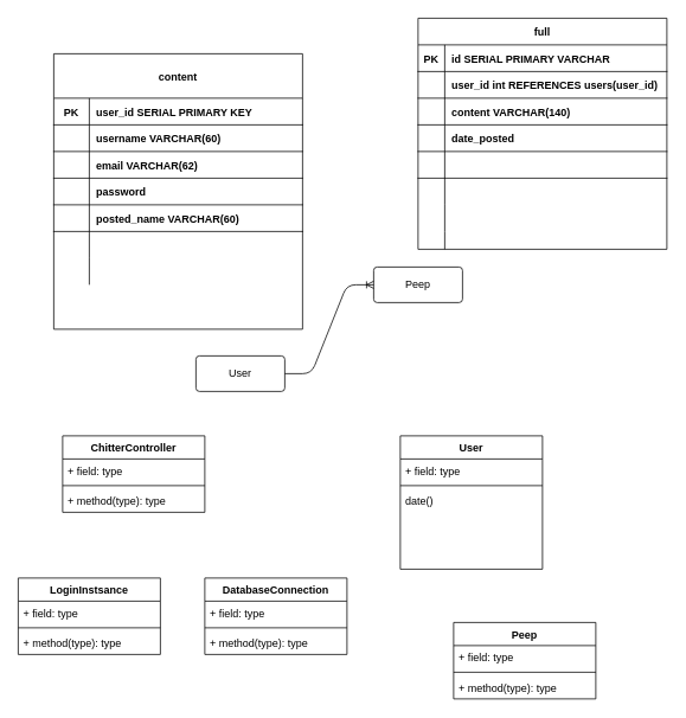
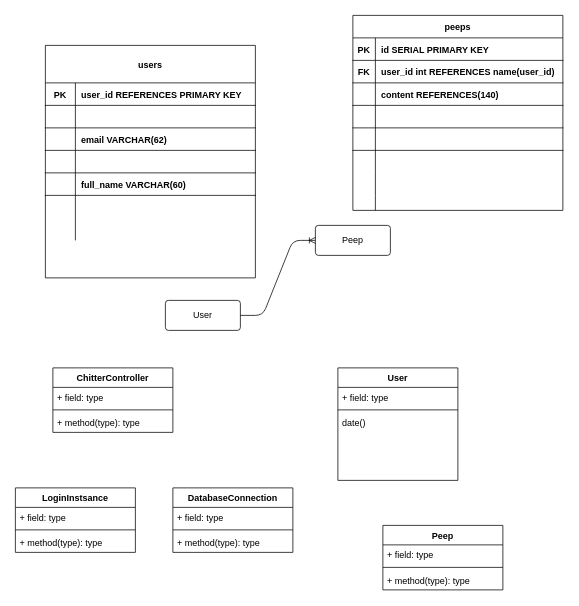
  <mxCell id="0" />
  <mxCell id="1" parent="0" />
  <mxCell id="2" value="User" style="rounded=1;arcSize=10;whiteSpace=wrap;html=1;align=center;" parent="1" vertex="1"><mxGeometry x="220" y="400" width="100" height="40" as="geometry" /></mxCell>
  <mxCell id="3" value="Peep" style="rounded=1;arcSize=10;whiteSpace=wrap;html=1;align=center;" parent="1" vertex="1"><mxGeometry x="420" y="300" width="100" height="40" as="geometry" /></mxCell>
  <mxCell id="4" value="" style="edgeStyle=entityRelationEdgeStyle;fontSize=12;html=1;endArrow=ERoneToMany;" parent="1" edge="1"><mxGeometry width="100" height="100" relative="1" as="geometry"><mxPoint x="320" y="420" as="sourcePoint" /><mxPoint x="420" y="320" as="targetPoint" /></mxGeometry></mxCell>
- <mxCell id="5" value="content" style="shape=table;startSize=50;container=1;collapsible=1;childLayout=tableLayout;fixedRows=1;rowLines=0;fontStyle=1;align=center;resizeLast=1;" parent="1" vertex="1"><mxGeometry x="60" y="60" width="280" height="310" as="geometry" /></mxCell>
+ <mxCell id="5" value="users" style="shape=table;startSize=50;container=1;collapsible=1;childLayout=tableLayout;fixedRows=1;rowLines=0;fontStyle=1;align=center;resizeLast=1;" parent="1" vertex="1"><mxGeometry x="60" y="60" width="280" height="310" as="geometry" /></mxCell>
  <mxCell id="6" value="" style="shape=partialRectangle;collapsible=0;dropTarget=0;pointerEvents=0;fillColor=none;top=0;left=0;bottom=1;right=0;points=[[0,0.5],[1,0.5]];portConstraint=eastwest;" parent="5" vertex="1"><mxGeometry y="50" width="280" height="30" as="geometry" /></mxCell>
  <mxCell id="7" value="PK" style="shape=partialRectangle;connectable=0;fillColor=none;top=0;left=0;bottom=0;right=0;fontStyle=1;overflow=hidden;" parent="6" vertex="1"><mxGeometry width="40" height="30" as="geometry"><mxRectangle width="40" height="30" as="alternateBounds" /></mxGeometry></mxCell>
- <mxCell id="8" value="user_id SERIAL PRIMARY KEY" style="shape=partialRectangle;connectable=0;fillColor=none;top=0;left=0;bottom=0;right=0;align=left;spacingLeft=6;fontStyle=1;overflow=hidden;" parent="6" vertex="1"><mxGeometry x="40" width="240" height="30" as="geometry"><mxRectangle width="240" height="30" as="alternateBounds" /></mxGeometry></mxCell>
+ <mxCell id="8" value="user_id REFERENCES PRIMARY KEY" style="shape=partialRectangle;connectable=0;fillColor=none;top=0;left=0;bottom=0;right=0;align=left;spacingLeft=6;fontStyle=1;overflow=hidden;" parent="6" vertex="1"><mxGeometry x="40" width="240" height="30" as="geometry"><mxRectangle width="240" height="30" as="alternateBounds" /></mxGeometry></mxCell>
  <mxCell id="9" value="" style="shape=partialRectangle;collapsible=0;dropTarget=0;pointerEvents=0;fillColor=none;top=0;left=0;bottom=1;right=0;points=[[0,0.5],[1,0.5]];portConstraint=eastwest;" parent="5" vertex="1"><mxGeometry y="80" width="280" height="30" as="geometry" /></mxCell>
  <mxCell id="10" value="" style="shape=partialRectangle;connectable=0;fillColor=none;top=0;left=0;bottom=0;right=0;fontStyle=1;overflow=hidden;" parent="9" vertex="1"><mxGeometry width="40" height="30" as="geometry"><mxRectangle width="40" height="30" as="alternateBounds" /></mxGeometry></mxCell>
- <mxCell id="11" value="username VARCHAR(60)" style="shape=partialRectangle;connectable=0;fillColor=none;top=0;left=0;bottom=0;right=0;align=left;spacingLeft=6;fontStyle=1;overflow=hidden;" parent="9" vertex="1"><mxGeometry x="40" width="240" height="30" as="geometry"><mxRectangle width="240" height="30" as="alternateBounds" /></mxGeometry></mxCell>
  <mxCell id="12" value="" style="shape=partialRectangle;collapsible=0;dropTarget=0;pointerEvents=0;fillColor=none;top=0;left=0;bottom=1;right=0;points=[[0,0.5],[1,0.5]];portConstraint=eastwest;" parent="5" vertex="1"><mxGeometry y="110" width="280" height="30" as="geometry" /></mxCell>
  <mxCell id="13" value="" style="shape=partialRectangle;connectable=0;fillColor=none;top=0;left=0;bottom=0;right=0;fontStyle=1;overflow=hidden;" parent="12" vertex="1"><mxGeometry width="40" height="30" as="geometry"><mxRectangle width="40" height="30" as="alternateBounds" /></mxGeometry></mxCell>
  <mxCell id="14" value="email VARCHAR(62)" style="shape=partialRectangle;connectable=0;fillColor=none;top=0;left=0;bottom=0;right=0;align=left;spacingLeft=6;fontStyle=1;overflow=hidden;" parent="12" vertex="1"><mxGeometry x="40" width="240" height="30" as="geometry"><mxRectangle width="240" height="30" as="alternateBounds" /></mxGeometry></mxCell>
  <mxCell id="15" value="" style="shape=partialRectangle;collapsible=0;dropTarget=0;pointerEvents=0;fillColor=none;top=0;left=0;bottom=1;right=0;points=[[0,0.5],[1,0.5]];portConstraint=eastwest;" parent="5" vertex="1"><mxGeometry y="140" width="280" height="30" as="geometry" /></mxCell>
  <mxCell id="16" value="" style="shape=partialRectangle;connectable=0;fillColor=none;top=0;left=0;bottom=0;right=0;fontStyle=1;overflow=hidden;" parent="15" vertex="1"><mxGeometry width="40" height="30" as="geometry"><mxRectangle width="40" height="30" as="alternateBounds" /></mxGeometry></mxCell>
- <mxCell id="17" value="password" style="shape=partialRectangle;connectable=0;fillColor=none;top=0;left=0;bottom=0;right=0;align=left;spacingLeft=6;fontStyle=1;overflow=hidden;" parent="15" vertex="1"><mxGeometry x="40" width="240" height="30" as="geometry"><mxRectangle width="240" height="30" as="alternateBounds" /></mxGeometry></mxCell>
  <mxCell id="18" value="" style="shape=partialRectangle;collapsible=0;dropTarget=0;pointerEvents=0;fillColor=none;top=0;left=0;bottom=1;right=0;points=[[0,0.5],[1,0.5]];portConstraint=eastwest;" parent="5" vertex="1"><mxGeometry y="170" width="280" height="30" as="geometry" /></mxCell>
  <mxCell id="19" value="" style="shape=partialRectangle;connectable=0;fillColor=none;top=0;left=0;bottom=0;right=0;fontStyle=1;overflow=hidden;" parent="18" vertex="1"><mxGeometry width="40" height="30" as="geometry"><mxRectangle width="40" height="30" as="alternateBounds" /></mxGeometry></mxCell>
- <mxCell id="20" value="posted_name VARCHAR(60)" style="shape=partialRectangle;connectable=0;fillColor=none;top=0;left=0;bottom=0;right=0;align=left;spacingLeft=6;fontStyle=1;overflow=hidden;" parent="18" vertex="1"><mxGeometry x="40" width="240" height="30" as="geometry"><mxRectangle width="240" height="30" as="alternateBounds" /></mxGeometry></mxCell>
+ <mxCell id="20" value="full_name VARCHAR(60)" style="shape=partialRectangle;connectable=0;fillColor=none;top=0;left=0;bottom=0;right=0;align=left;spacingLeft=6;fontStyle=1;overflow=hidden;" parent="18" vertex="1"><mxGeometry x="40" width="240" height="30" as="geometry"><mxRectangle width="240" height="30" as="alternateBounds" /></mxGeometry></mxCell>
  <mxCell id="21" value="" style="shape=partialRectangle;collapsible=0;dropTarget=0;pointerEvents=0;fillColor=none;top=0;left=0;bottom=0;right=0;points=[[0,0.5],[1,0.5]];portConstraint=eastwest;" parent="5" vertex="1"><mxGeometry y="200" width="280" height="30" as="geometry" /></mxCell>
  <mxCell id="22" value="" style="shape=partialRectangle;connectable=0;fillColor=none;top=0;left=0;bottom=0;right=0;editable=1;overflow=hidden;" parent="21" vertex="1"><mxGeometry width="40" height="30" as="geometry"><mxRectangle width="40" height="30" as="alternateBounds" /></mxGeometry></mxCell>
  <mxCell id="23" value="" style="shape=partialRectangle;connectable=0;fillColor=none;top=0;left=0;bottom=0;right=0;align=left;spacingLeft=6;overflow=hidden;" parent="21" vertex="1"><mxGeometry x="40" width="240" height="30" as="geometry"><mxRectangle width="240" height="30" as="alternateBounds" /></mxGeometry></mxCell>
  <mxCell id="24" value="" style="shape=partialRectangle;collapsible=0;dropTarget=0;pointerEvents=0;fillColor=none;top=0;left=0;bottom=0;right=0;points=[[0,0.5],[1,0.5]];portConstraint=eastwest;" parent="5" vertex="1"><mxGeometry y="230" width="280" height="30" as="geometry" /></mxCell>
  <mxCell id="25" value="" style="shape=partialRectangle;connectable=0;fillColor=none;top=0;left=0;bottom=0;right=0;editable=1;overflow=hidden;" parent="24" vertex="1"><mxGeometry width="40" height="30" as="geometry"><mxRectangle width="40" height="30" as="alternateBounds" /></mxGeometry></mxCell>
  <mxCell id="26" value="" style="shape=partialRectangle;connectable=0;fillColor=none;top=0;left=0;bottom=0;right=0;align=left;spacingLeft=6;overflow=hidden;" parent="24" vertex="1"><mxGeometry x="40" width="240" height="30" as="geometry"><mxRectangle width="240" height="30" as="alternateBounds" /></mxGeometry></mxCell>
- <mxCell id="27" value="full" style="shape=table;startSize=30;container=1;collapsible=1;childLayout=tableLayout;fixedRows=1;rowLines=0;fontStyle=1;align=center;resizeLast=1;" parent="1" vertex="1"><mxGeometry x="470" y="20" width="280" height="260" as="geometry"><mxRectangle x="510" y="140" width="70" height="30" as="alternateBounds" /></mxGeometry></mxCell>
+ <mxCell id="27" value="peeps" style="shape=table;startSize=30;container=1;collapsible=1;childLayout=tableLayout;fixedRows=1;rowLines=0;fontStyle=1;align=center;resizeLast=1;" parent="1" vertex="1"><mxGeometry x="470" y="20" width="280" height="260" as="geometry"><mxRectangle x="510" y="140" width="70" height="30" as="alternateBounds" /></mxGeometry></mxCell>
  <mxCell id="28" value="" style="shape=partialRectangle;collapsible=0;dropTarget=0;pointerEvents=0;fillColor=none;top=0;left=0;bottom=1;right=0;points=[[0,0.5],[1,0.5]];portConstraint=eastwest;" parent="27" vertex="1"><mxGeometry y="30" width="280" height="30" as="geometry" /></mxCell>
  <mxCell id="29" value="PK" style="shape=partialRectangle;connectable=0;fillColor=none;top=0;left=0;bottom=0;right=0;fontStyle=1;overflow=hidden;" parent="28" vertex="1"><mxGeometry width="30" height="30" as="geometry"><mxRectangle width="30" height="30" as="alternateBounds" /></mxGeometry></mxCell>
- <mxCell id="30" value="id SERIAL PRIMARY VARCHAR" style="shape=partialRectangle;connectable=0;fillColor=none;top=0;left=0;bottom=0;right=0;align=left;spacingLeft=6;fontStyle=1;overflow=hidden;" parent="28" vertex="1"><mxGeometry x="30" width="250" height="30" as="geometry"><mxRectangle width="250" height="30" as="alternateBounds" /></mxGeometry></mxCell>
+ <mxCell id="30" value="id SERIAL PRIMARY KEY" style="shape=partialRectangle;connectable=0;fillColor=none;top=0;left=0;bottom=0;right=0;align=left;spacingLeft=6;fontStyle=1;overflow=hidden;" parent="28" vertex="1"><mxGeometry x="30" width="250" height="30" as="geometry"><mxRectangle width="250" height="30" as="alternateBounds" /></mxGeometry></mxCell>
  <mxCell id="31" value="" style="shape=partialRectangle;collapsible=0;dropTarget=0;pointerEvents=0;fillColor=none;top=0;left=0;bottom=1;right=0;points=[[0,0.5],[1,0.5]];portConstraint=eastwest;" parent="27" vertex="1"><mxGeometry y="60" width="280" height="30" as="geometry" /></mxCell>
- <mxCell id="33" value="user_id int REFERENCES users(user_id)" style="shape=partialRectangle;connectable=0;fillColor=none;top=0;left=0;bottom=0;right=0;align=left;spacingLeft=6;fontStyle=1;overflow=hidden;" parent="31" vertex="1"><mxGeometry x="30" width="250" height="30" as="geometry"><mxRectangle width="250" height="30" as="alternateBounds" /></mxGeometry></mxCell>
+ <mxCell id="32" value="FK" style="shape=partialRectangle;connectable=0;fillColor=none;top=0;left=0;bottom=0;right=0;fontStyle=1;overflow=hidden;" parent="31" vertex="1"><mxGeometry width="30" height="30" as="geometry"><mxRectangle width="30" height="30" as="alternateBounds" /></mxGeometry></mxCell>
+ <mxCell id="33" value="user_id int REFERENCES name(user_id)" style="shape=partialRectangle;connectable=0;fillColor=none;top=0;left=0;bottom=0;right=0;align=left;spacingLeft=6;fontStyle=1;overflow=hidden;" parent="31" vertex="1"><mxGeometry x="30" width="250" height="30" as="geometry"><mxRectangle width="250" height="30" as="alternateBounds" /></mxGeometry></mxCell>
  <mxCell id="34" value="" style="shape=partialRectangle;collapsible=0;dropTarget=0;pointerEvents=0;fillColor=none;top=0;left=0;bottom=1;right=0;points=[[0,0.5],[1,0.5]];portConstraint=eastwest;" parent="27" vertex="1"><mxGeometry y="90" width="280" height="30" as="geometry" /></mxCell>
  <mxCell id="35" value="" style="shape=partialRectangle;connectable=0;fillColor=none;top=0;left=0;bottom=0;right=0;fontStyle=1;overflow=hidden;" parent="34" vertex="1"><mxGeometry width="30" height="30" as="geometry"><mxRectangle width="30" height="30" as="alternateBounds" /></mxGeometry></mxCell>
- <mxCell id="36" value="content VARCHAR(140)" style="shape=partialRectangle;connectable=0;fillColor=none;top=0;left=0;bottom=0;right=0;align=left;spacingLeft=6;fontStyle=1;overflow=hidden;" parent="34" vertex="1"><mxGeometry x="30" width="250" height="30" as="geometry"><mxRectangle width="250" height="30" as="alternateBounds" /></mxGeometry></mxCell>
+ <mxCell id="36" value="content REFERENCES(140)" style="shape=partialRectangle;connectable=0;fillColor=none;top=0;left=0;bottom=0;right=0;align=left;spacingLeft=6;fontStyle=1;overflow=hidden;" parent="34" vertex="1"><mxGeometry x="30" width="250" height="30" as="geometry"><mxRectangle width="250" height="30" as="alternateBounds" /></mxGeometry></mxCell>
  <mxCell id="37" value="" style="shape=partialRectangle;collapsible=0;dropTarget=0;pointerEvents=0;fillColor=none;top=0;left=0;bottom=1;right=0;points=[[0,0.5],[1,0.5]];portConstraint=eastwest;" parent="27" vertex="1"><mxGeometry y="120" width="280" height="30" as="geometry" /></mxCell>
  <mxCell id="38" value="" style="shape=partialRectangle;connectable=0;fillColor=none;top=0;left=0;bottom=0;right=0;fontStyle=1;overflow=hidden;" parent="37" vertex="1"><mxGeometry width="30" height="30" as="geometry"><mxRectangle width="30" height="30" as="alternateBounds" /></mxGeometry></mxCell>
- <mxCell id="39" value="date_posted" style="shape=partialRectangle;connectable=0;fillColor=none;top=0;left=0;bottom=0;right=0;align=left;spacingLeft=6;fontStyle=1;overflow=hidden;" parent="37" vertex="1"><mxGeometry x="30" width="250" height="30" as="geometry"><mxRectangle width="250" height="30" as="alternateBounds" /></mxGeometry></mxCell>
  <mxCell id="40" value="" style="shape=partialRectangle;collapsible=0;dropTarget=0;pointerEvents=0;fillColor=none;top=0;left=0;bottom=1;right=0;points=[[0,0.5],[1,0.5]];portConstraint=eastwest;" parent="27" vertex="1"><mxGeometry y="150" width="280" height="30" as="geometry" /></mxCell>
  <mxCell id="41" value="" style="shape=partialRectangle;connectable=0;fillColor=none;top=0;left=0;bottom=0;right=0;fontStyle=1;overflow=hidden;" parent="40" vertex="1"><mxGeometry width="30" height="30" as="geometry"><mxRectangle width="30" height="30" as="alternateBounds" /></mxGeometry></mxCell>
  <mxCell id="42" value="" style="shape=partialRectangle;collapsible=0;dropTarget=0;pointerEvents=0;fillColor=none;top=0;left=0;bottom=0;right=0;points=[[0,0.5],[1,0.5]];portConstraint=eastwest;" parent="27" vertex="1"><mxGeometry y="180" width="280" height="30" as="geometry" /></mxCell>
  <mxCell id="43" value="" style="shape=partialRectangle;connectable=0;fillColor=none;top=0;left=0;bottom=0;right=0;editable=1;overflow=hidden;" parent="42" vertex="1"><mxGeometry width="30" height="30" as="geometry"><mxRectangle width="30" height="30" as="alternateBounds" /></mxGeometry></mxCell>
  <mxCell id="44" value="" style="shape=partialRectangle;connectable=0;fillColor=none;top=0;left=0;bottom=0;right=0;align=left;spacingLeft=6;overflow=hidden;fontStyle=1" parent="42" vertex="1"><mxGeometry x="30" width="250" height="30" as="geometry"><mxRectangle width="250" height="30" as="alternateBounds" /></mxGeometry></mxCell>
  <mxCell id="45" value="" style="shape=partialRectangle;collapsible=0;dropTarget=0;pointerEvents=0;fillColor=none;top=0;left=0;bottom=0;right=0;points=[[0,0.5],[1,0.5]];portConstraint=eastwest;" parent="27" vertex="1"><mxGeometry y="210" width="280" height="30" as="geometry" /></mxCell>
  <mxCell id="46" value="" style="shape=partialRectangle;connectable=0;fillColor=none;top=0;left=0;bottom=0;right=0;editable=1;overflow=hidden;" parent="45" vertex="1"><mxGeometry width="30" height="30" as="geometry"><mxRectangle width="30" height="30" as="alternateBounds" /></mxGeometry></mxCell>
  <mxCell id="47" value="" style="shape=partialRectangle;connectable=0;fillColor=none;top=0;left=0;bottom=0;right=0;align=left;spacingLeft=6;overflow=hidden;" parent="45" vertex="1"><mxGeometry x="30" width="250" height="30" as="geometry"><mxRectangle width="250" height="30" as="alternateBounds" /></mxGeometry></mxCell>
  <mxCell id="48" value="" style="shape=partialRectangle;collapsible=0;dropTarget=0;pointerEvents=0;fillColor=none;top=0;left=0;bottom=0;right=0;points=[[0,0.5],[1,0.5]];portConstraint=eastwest;" parent="27" vertex="1"><mxGeometry y="240" width="280" height="20" as="geometry" /></mxCell>
  <mxCell id="49" value="" style="shape=partialRectangle;connectable=0;fillColor=none;top=0;left=0;bottom=0;right=0;editable=1;overflow=hidden;" parent="48" vertex="1"><mxGeometry width="30" height="20" as="geometry"><mxRectangle width="30" height="20" as="alternateBounds" /></mxGeometry></mxCell>
  <mxCell id="50" value="" style="shape=partialRectangle;connectable=0;fillColor=none;top=0;left=0;bottom=0;right=0;align=left;spacingLeft=6;overflow=hidden;" parent="48" vertex="1"><mxGeometry x="30" width="250" height="20" as="geometry"><mxRectangle width="250" height="20" as="alternateBounds" /></mxGeometry></mxCell>
  <mxCell id="51" value="ChitterController" style="swimlane;fontStyle=1;align=center;verticalAlign=top;childLayout=stackLayout;horizontal=1;startSize=26;horizontalStack=0;resizeParent=1;resizeParentMax=0;resizeLast=0;collapsible=1;marginBottom=0;" parent="1" vertex="1"><mxGeometry x="70" y="490" width="160" height="86" as="geometry" /></mxCell>
  <mxCell id="52" value="+ field: type" style="text;strokeColor=none;fillColor=none;align=left;verticalAlign=top;spacingLeft=4;spacingRight=4;overflow=hidden;rotatable=0;points=[[0,0.5],[1,0.5]];portConstraint=eastwest;" parent="51" vertex="1"><mxGeometry y="26" width="160" height="26" as="geometry" /></mxCell>
  <mxCell id="53" value="" style="line;strokeWidth=1;fillColor=none;align=left;verticalAlign=middle;spacingTop=-1;spacingLeft=3;spacingRight=3;rotatable=0;labelPosition=right;points=[];portConstraint=eastwest;" parent="51" vertex="1"><mxGeometry y="52" width="160" height="8" as="geometry" /></mxCell>
  <mxCell id="54" value="+ method(type): type" style="text;strokeColor=none;fillColor=none;align=left;verticalAlign=top;spacingLeft=4;spacingRight=4;overflow=hidden;rotatable=0;points=[[0,0.5],[1,0.5]];portConstraint=eastwest;" parent="51" vertex="1"><mxGeometry y="60" width="160" height="26" as="geometry" /></mxCell>
  <mxCell id="55" value="User" style="swimlane;fontStyle=1;align=center;verticalAlign=top;childLayout=stackLayout;horizontal=1;startSize=26;horizontalStack=0;resizeParent=1;resizeParentMax=0;resizeLast=0;collapsible=1;marginBottom=0;" parent="1" vertex="1"><mxGeometry x="450" y="490" width="160" height="150" as="geometry" /></mxCell>
  <mxCell id="56" value="+ field: type" style="text;strokeColor=none;fillColor=none;align=left;verticalAlign=top;spacingLeft=4;spacingRight=4;overflow=hidden;rotatable=0;points=[[0,0.5],[1,0.5]];portConstraint=eastwest;" parent="55" vertex="1"><mxGeometry y="26" width="160" height="26" as="geometry" /></mxCell>
  <mxCell id="57" value="" style="line;strokeWidth=1;fillColor=none;align=left;verticalAlign=middle;spacingTop=-1;spacingLeft=3;spacingRight=3;rotatable=0;labelPosition=right;points=[];portConstraint=eastwest;" parent="55" vertex="1"><mxGeometry y="52" width="160" height="8" as="geometry" /></mxCell>
  <mxCell id="58" value="date()&#10;" style="text;strokeColor=none;fillColor=none;align=left;verticalAlign=top;spacingLeft=4;spacingRight=4;overflow=hidden;rotatable=0;points=[[0,0.5],[1,0.5]];portConstraint=eastwest;" parent="55" vertex="1"><mxGeometry y="60" width="160" height="90" as="geometry" /></mxCell>
  <mxCell id="59" value="LoginInstsance" style="swimlane;fontStyle=1;align=center;verticalAlign=top;childLayout=stackLayout;horizontal=1;startSize=26;horizontalStack=0;resizeParent=1;resizeParentMax=0;resizeLast=0;collapsible=1;marginBottom=0;" parent="1" vertex="1"><mxGeometry x="20" y="650" width="160" height="86" as="geometry" /></mxCell>
  <mxCell id="60" value="+ field: type" style="text;strokeColor=none;fillColor=none;align=left;verticalAlign=top;spacingLeft=4;spacingRight=4;overflow=hidden;rotatable=0;points=[[0,0.5],[1,0.5]];portConstraint=eastwest;" parent="59" vertex="1"><mxGeometry y="26" width="160" height="26" as="geometry" /></mxCell>
  <mxCell id="61" value="" style="line;strokeWidth=1;fillColor=none;align=left;verticalAlign=middle;spacingTop=-1;spacingLeft=3;spacingRight=3;rotatable=0;labelPosition=right;points=[];portConstraint=eastwest;" parent="59" vertex="1"><mxGeometry y="52" width="160" height="8" as="geometry" /></mxCell>
  <mxCell id="62" value="+ method(type): type" style="text;strokeColor=none;fillColor=none;align=left;verticalAlign=top;spacingLeft=4;spacingRight=4;overflow=hidden;rotatable=0;points=[[0,0.5],[1,0.5]];portConstraint=eastwest;" parent="59" vertex="1"><mxGeometry y="60" width="160" height="26" as="geometry" /></mxCell>
  <mxCell id="63" value="Peep" style="swimlane;fontStyle=1;align=center;verticalAlign=top;childLayout=stackLayout;horizontal=1;startSize=26;horizontalStack=0;resizeParent=1;resizeParentMax=0;resizeLast=0;collapsible=1;marginBottom=0;" parent="1" vertex="1"><mxGeometry x="510" y="700" width="160" height="86" as="geometry" /></mxCell>
  <mxCell id="64" value="+ field: type" style="text;strokeColor=none;fillColor=none;align=left;verticalAlign=top;spacingLeft=4;spacingRight=4;overflow=hidden;rotatable=0;points=[[0,0.5],[1,0.5]];portConstraint=eastwest;" parent="63" vertex="1"><mxGeometry y="26" width="160" height="26" as="geometry" /></mxCell>
  <mxCell id="65" value="" style="line;strokeWidth=1;fillColor=none;align=left;verticalAlign=middle;spacingTop=-1;spacingLeft=3;spacingRight=3;rotatable=0;labelPosition=right;points=[];portConstraint=eastwest;" parent="63" vertex="1"><mxGeometry y="52" width="160" height="8" as="geometry" /></mxCell>
  <mxCell id="66" value="+ method(type): type" style="text;strokeColor=none;fillColor=none;align=left;verticalAlign=top;spacingLeft=4;spacingRight=4;overflow=hidden;rotatable=0;points=[[0,0.5],[1,0.5]];portConstraint=eastwest;" parent="63" vertex="1"><mxGeometry y="60" width="160" height="26" as="geometry" /></mxCell>
  <mxCell id="67" value="DatabaseConnection" style="swimlane;fontStyle=1;align=center;verticalAlign=top;childLayout=stackLayout;horizontal=1;startSize=26;horizontalStack=0;resizeParent=1;resizeParentMax=0;resizeLast=0;collapsible=1;marginBottom=0;" parent="1" vertex="1"><mxGeometry x="230" y="650" width="160" height="86" as="geometry" /></mxCell>
  <mxCell id="68" value="+ field: type" style="text;strokeColor=none;fillColor=none;align=left;verticalAlign=top;spacingLeft=4;spacingRight=4;overflow=hidden;rotatable=0;points=[[0,0.5],[1,0.5]];portConstraint=eastwest;" parent="67" vertex="1"><mxGeometry y="26" width="160" height="26" as="geometry" /></mxCell>
  <mxCell id="69" value="" style="line;strokeWidth=1;fillColor=none;align=left;verticalAlign=middle;spacingTop=-1;spacingLeft=3;spacingRight=3;rotatable=0;labelPosition=right;points=[];portConstraint=eastwest;" parent="67" vertex="1"><mxGeometry y="52" width="160" height="8" as="geometry" /></mxCell>
  <mxCell id="70" value="+ method(type): type" style="text;strokeColor=none;fillColor=none;align=left;verticalAlign=top;spacingLeft=4;spacingRight=4;overflow=hidden;rotatable=0;points=[[0,0.5],[1,0.5]];portConstraint=eastwest;" parent="67" vertex="1"><mxGeometry y="60" width="160" height="26" as="geometry" /></mxCell>
